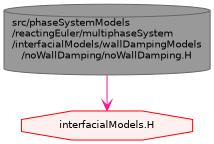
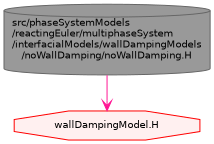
  digraph {
    node [fontname=Helvetica fontsize=10 style=filled]
    n1 [color=gray40 fillcolor=grey60 fontcolor=black height=0.2 label="src/phaseSystemModels\l/reactingEuler/multiphaseSystem\l/interfacialModels/wallDampingModels\l/noWallDamping/noWallDamping.H" shape=cylinder width=0.4]
-   n2 [color=red fillcolor="#FFF0F0" height=0.2 label="interfacialModels.H" shape=octagon width=0.4]
+   n2 [color=red fillcolor="#FFF0F0" height=0.2 label="wallDampingModel.H" shape=octagon width=0.4]
    n1 -> n2 [color=deeppink fontname=Helvetica fontsize=10 labelfontname=Helvetica labelfontsize=10 style=solid arrowhead=vee]
  }
